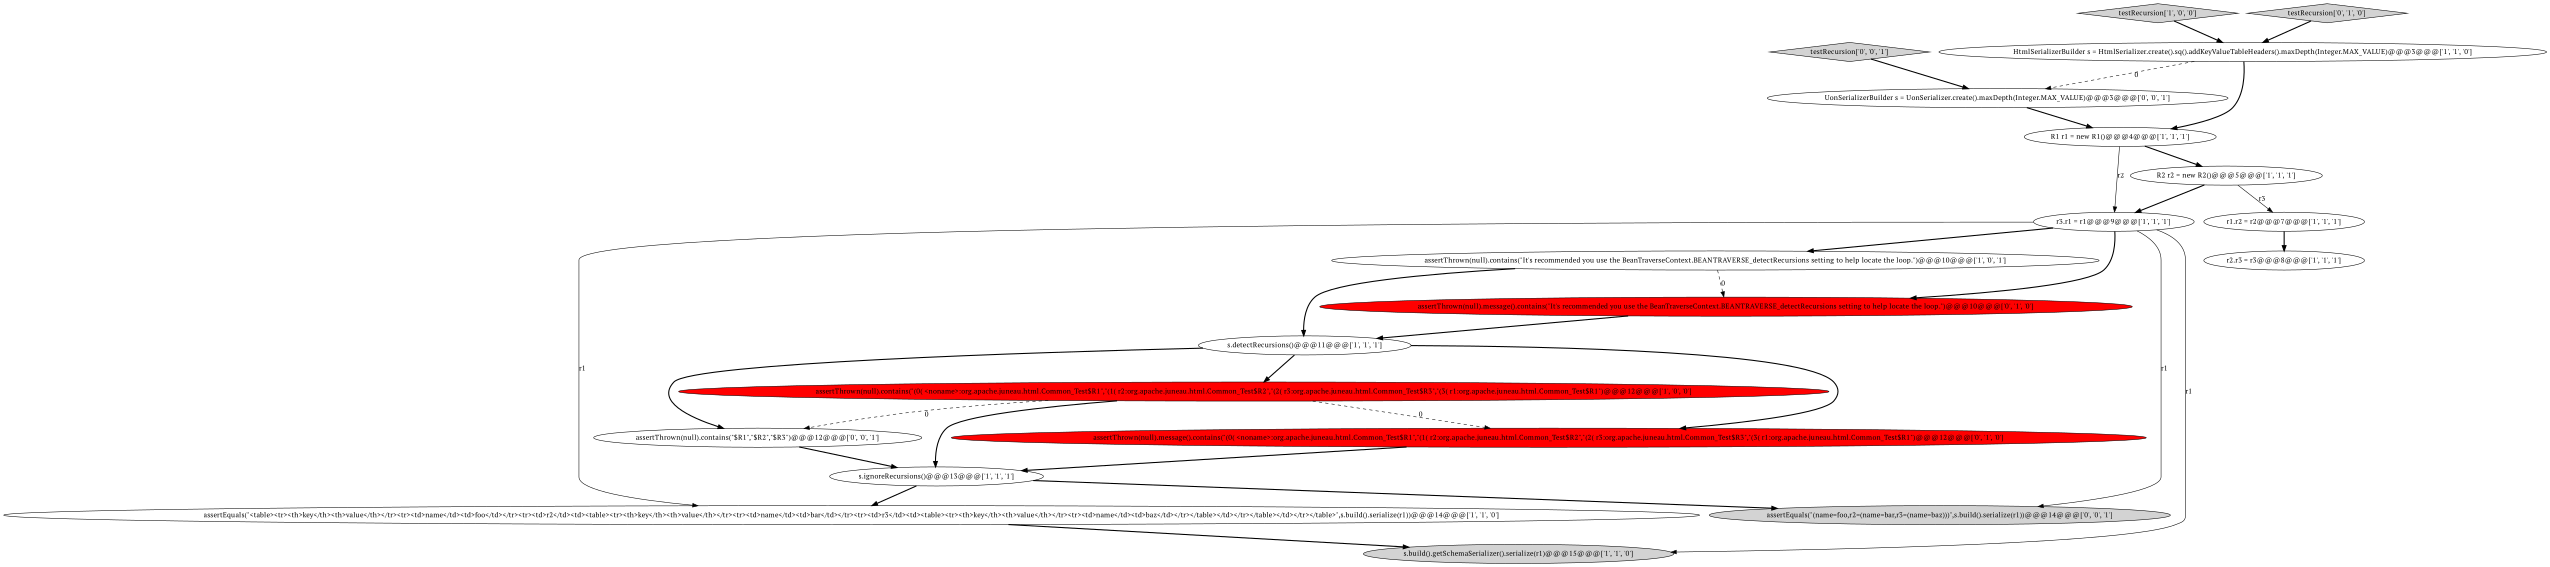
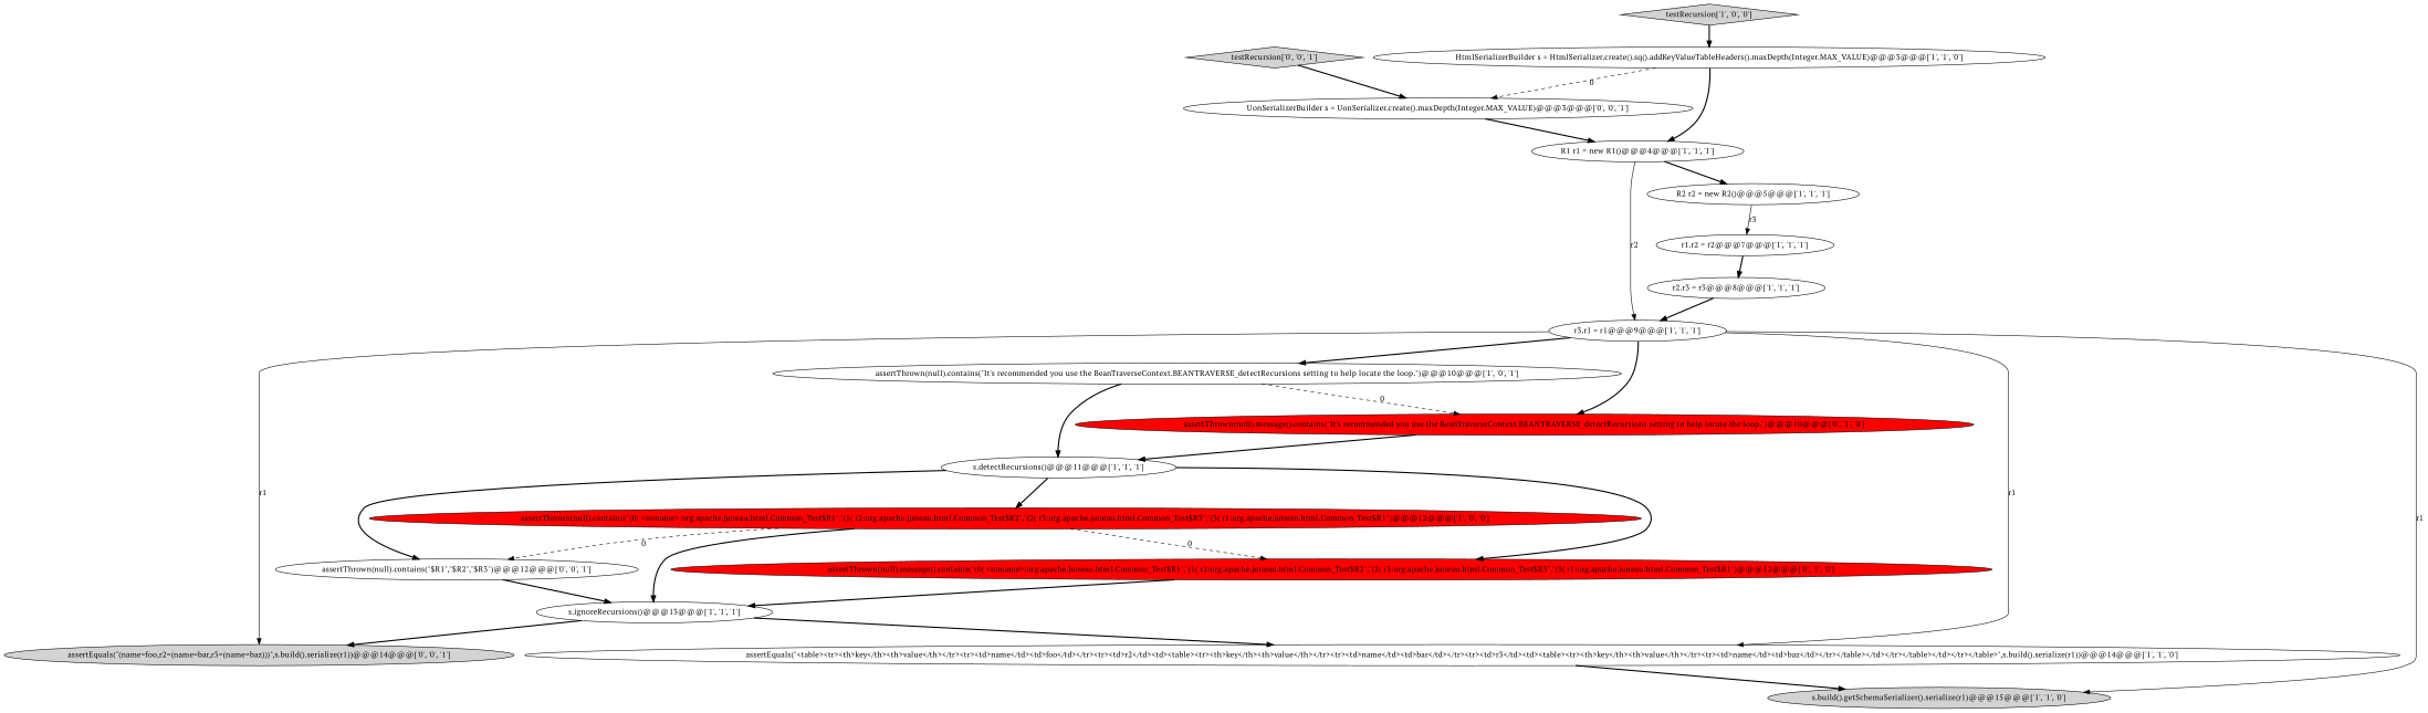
  digraph {
    fontname="PT Serif"
    node [fillcolor=white fontname="PT Serif" shape=ellipse style=filled]
    edge [fontname="PT Serif" style=bold]
    n1 [fillcolor=red label="assertThrown(null).message().contains(\"It's recommended you use the BeanTraverseContext.BEANTRAVERSE_detectRecursions setting to help locate the loop.\")@@@10@@@['0', '1', '0']"]
    n2 [label="s.detectRecursions()@@@11@@@['1', '1', '1']"]
    n3 [label="assertThrown(null).contains(\"$R1\",\"$R2\",\"$R3\")@@@12@@@['0', '0', '1']"]
    n4 [fillcolor=red label="assertThrown(null).message().contains(\"(0( <noname>:org.apache.juneau.html.Common_Test$R1\",\"(1( r2:org.apache.juneau.html.Common_Test$R2\",\"(2( r3:org.apache.juneau.html.Common_Test$R3\",\"(3( r1:org.apache.juneau.html.Common_Test$R1\")@@@12@@@['0', '1', '0']"]
    n5 [fillcolor=red label="assertThrown(null).contains(\"(0( <noname>:org.apache.juneau.html.Common_Test$R1\",\"(1( r2:org.apache.juneau.html.Common_Test$R2\",\"(2( r3:org.apache.juneau.html.Common_Test$R3\",\"(3( r1:org.apache.juneau.html.Common_Test$R1\")@@@12@@@['1', '0', '0']"]
    n6 [label="assertThrown(null).contains(\"It's recommended you use the BeanTraverseContext.BEANTRAVERSE_detectRecursions setting to help locate the loop.\")@@@10@@@['1', '0', '1']"]
    n7 [label="s.ignoreRecursions()@@@13@@@['1', '1', '1']"]
    n8 [label="assertEquals(\"<table><tr><th>key</th><th>value</th></tr><tr><td>name</td><td>foo</td></tr><tr><td>r2</td><td><table><tr><th>key</th><th>value</th></tr><tr><td>name</td><td>bar</td></tr><tr><td>r3</td><td><table><tr><th>key</th><th>value</th></tr><tr><td>name</td><td>baz</td></tr></table></td></tr></table></td></tr></table>\",s.build().serialize(r1))@@@14@@@['1', '1', '0']"]
    n9 [fillcolor=lightgray label="assertEquals(\"(name=foo,r2=(name=bar,r3=(name=baz)))\",s.build().serialize(r1))@@@14@@@['0', '0', '1']"]
    n10 [fillcolor=lightgray label="s.build().getSchemaSerializer().serialize(r1)@@@15@@@['1', '1', '0']"]
    n11 [fillcolor=lightgray label="testRecursion['1', '0', '0']" shape=diamond]
    n12 [label="HtmlSerializerBuilder s = HtmlSerializer.create().sq().addKeyValueTableHeaders().maxDepth(Integer.MAX_VALUE)@@@3@@@['1', '1', '0']"]
    n13 [label="UonSerializerBuilder s = UonSerializer.create().maxDepth(Integer.MAX_VALUE)@@@3@@@['0', '0', '1']"]
    n14 [label="R1 r1 = new R1()@@@4@@@['1', '1', '1']"]
    n15 [label="r3.r1 = r1@@@9@@@['1', '1', '1']"]
    n16 [label="R2 r2 = new R2()@@@5@@@['1', '1', '1']"]
    n17 [label="r1.r2 = r2@@@7@@@['1', '1', '1']"]
    n18 [label="r2.r3 = r3@@@8@@@['1', '1', '1']"]
-   n19 [fillcolor=lightgray label="testRecursion['0', '1', '0']" shape=diamond]
    n20 [fillcolor=lightgray label="testRecursion['0', '0', '1']" shape=diamond]
    n1 -> n2
    n2 -> n3
    n2 -> n4
    n2 -> n5
    n3 -> n7
    n4 -> n7
    n5 -> n3 [label=0 style=dashed]
    n5 -> n4 [label=0 style=dashed]
    n5 -> n7
    n6 -> n1 [label=0 style=dashed]
    n6 -> n2
    n7 -> n8
    n7 -> n9
    n8 -> n10
    n11 -> n12
    n12 -> n13 [label=0 style=dashed]
    n12 -> n14
    n13 -> n14
    n14 -> n15 [label=r2 style=solid]
    n14 -> n16
    n15 -> n1
    n15 -> n6
    n15 -> n8 [label=r1 style=solid]
    n15 -> n9 [label=r1 style=solid]
    n15 -> n10 [label=r1 style=solid]
    n16 -> n17 [label=r3 style=solid]
    n17 -> n18
-   n16 -> n15
-   n19 -> n12
+   n18 -> n15
    n20 -> n13
  }
